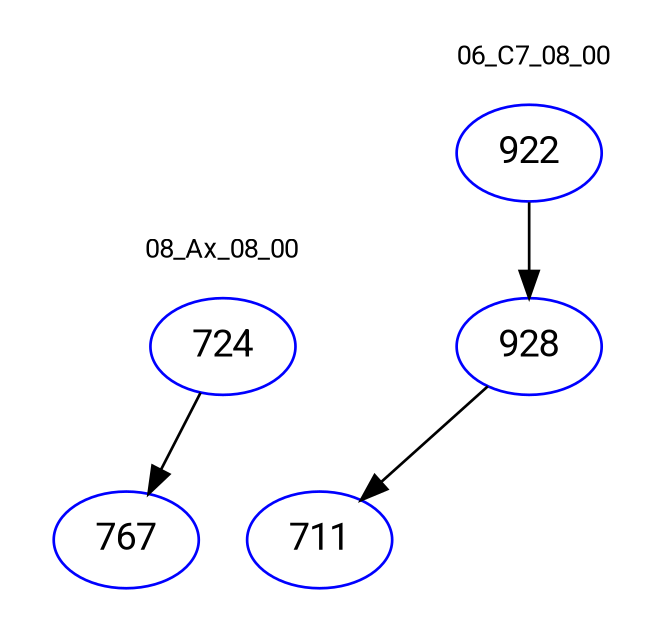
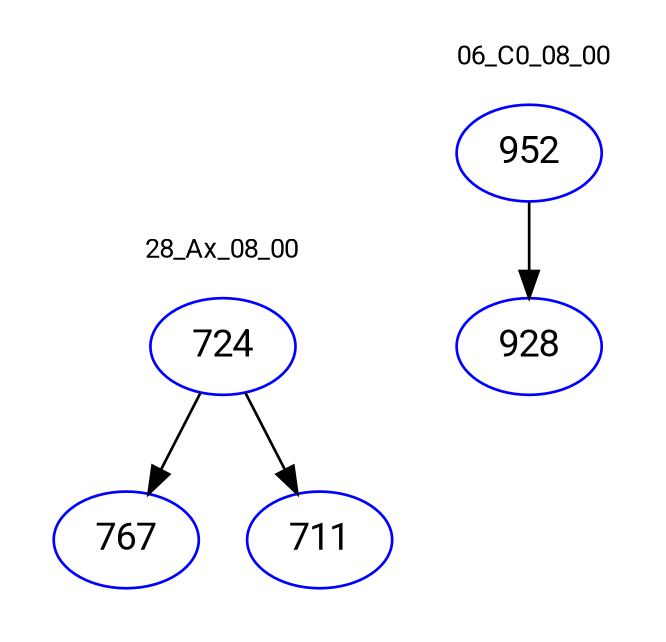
  digraph {
    fontname=Roboto
    node [color=blue fontname=Roboto]
    edge [color=black fontname=Roboto]
    n1 [label=724]
    n2 [label=711]
    n3 [label=767]
-   n4 [label=922]
+   n4 [label=952]
    n5 [label=928]
    subgraph cluster_1 {
      color=white
      fontsize=10
-     label="08_Ax_08_00"
+     label="28_Ax_08_00"
      n1
      n2
      n3
    }
    subgraph cluster_2 {
      color=white
      fontsize=10
-     label="06_C7_08_00"
+     label="06_C0_08_00"
      n4
      n5
    }
-   n5 -> n2
+   n1 -> n2
    n1 -> n3
    n4 -> n5
  }
